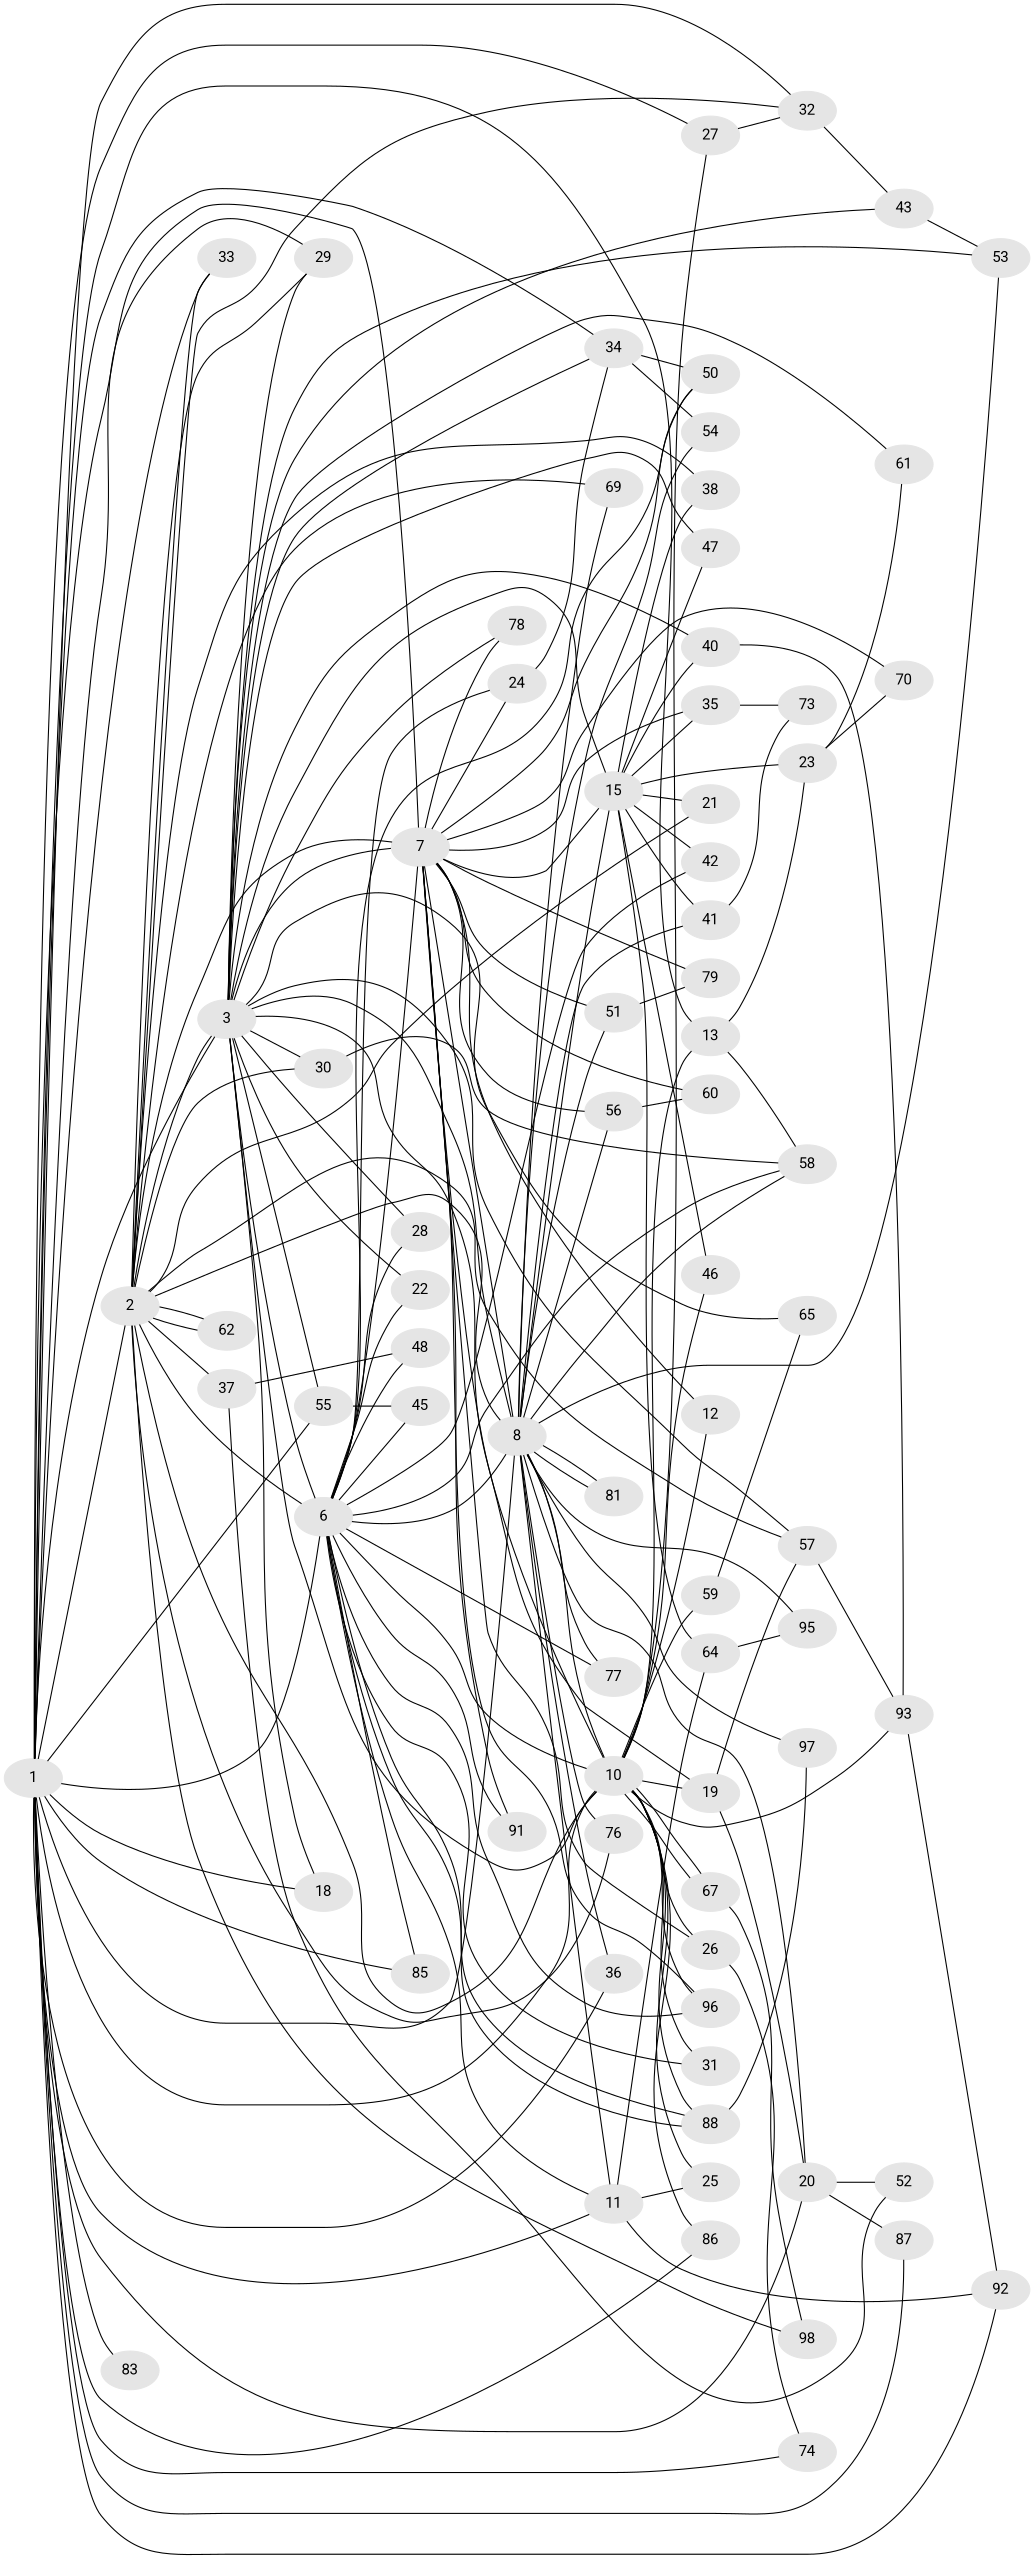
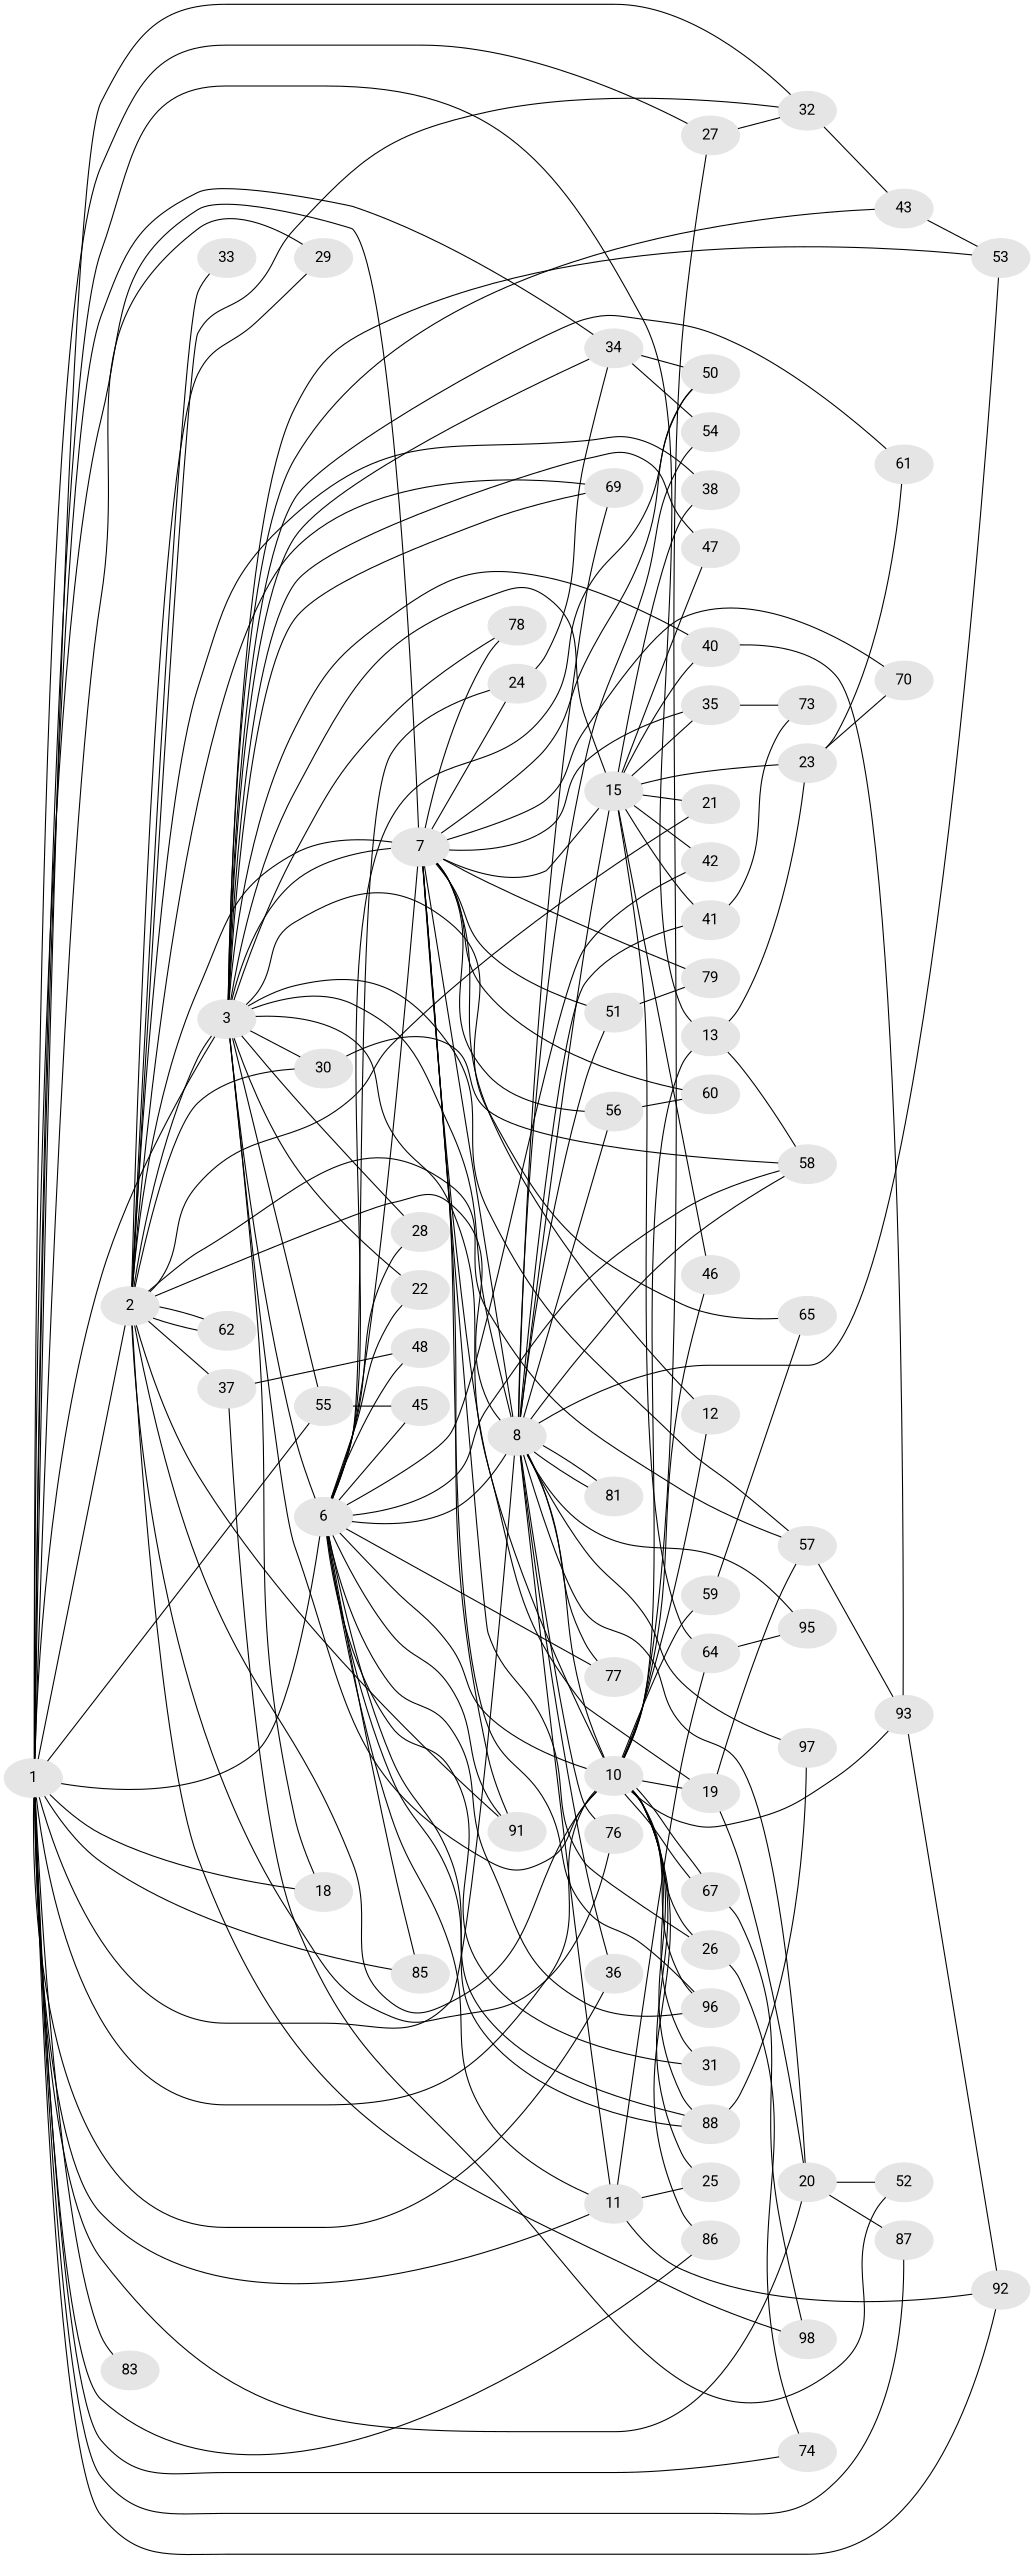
  graph {
    fontname=Roboto
    rankdir=LR
    node [color=gray90 fontname=Roboto style=filled]
    edge [fontname=Roboto]
    1 [super="+9"]
    2 [super="+5"]
    3 [super="+4"]
    6 [super="+14"]
    7 [super="+16"]
    8 [super="+44"]
    10 [super="+100"]
    11 [super="+17"]
    13
    18
    20 [super="+39"]
    27
    29 [super="+75"]
    32 [super="+49"]
    33
    34 [super="+66"]
    36
    55
    74
    83
    85
    86
    87
    92
    21
    30 [super="+68"]
    37
    38
    57 [super="+84"]
    62
    69
    76
    98
    15 [super="+89"]
    19
    22
    28
    40
    43 [super="+72"]
    47
    53 [super="+71"]
    61
    65
    78
    45
    24
    31
    42
    48
    50 [super="+63"]
    58 [super="+94"]
    77
    88 [super="+93"]
    91
    96
    12
    26
    35 [super="+82"]
    51
    56
    60
    70
    79
    41
    54
    81
    95
    97
    59
    25
    46
    67
    n73 [label=93 super="+99"]
    64
    23 [super="+80"]
    52
    73
    1 -- 2 [weight=4]
    1 -- 3 [weight=4]
    1 -- 6 [weight=3]
    1 -- 7 [weight=2]
    1 -- 8 [weight=2]
    1 -- 10 [weight=2]
    1 -- 11
    1 -- 13
    1 -- 18
    1 -- 20
    1 -- 27
    1 -- 29
    1 -- 32
-   1 -- 33
    1 -- 34
    1 -- 36
    1 -- 55
    1 -- 74
    1 -- 83
    1 -- 85
    1 -- 86
    1 -- 87
    1 -- 92
    2 -- 3 [weight=4]
-   2 -- 6 [weight=2]
+   2 -- 91 [weight=2]
    2 -- 7 [weight=2]
    2 -- 8 [weight=2]
    2 -- 10 [weight=2]
    2 -- 29
    2 -- 32
    2 -- 33
    2 -- 21
    2 -- 30
    2 -- 37 [weight=2]
    2 -- 38
    2 -- 57
    2 -- 62
    2 -- 62
    2 -- 69
    2 -- 76
    2 -- 98
    3 -- 6 [weight=2]
    3 -- 7 [weight=2]
    3 -- 8 [weight=2]
    3 -- 10 [weight=2]
    3 -- 18
-   3 -- 29
+   3 -- 69
    3 -- 34
    3 -- 55
    3 -- 30
    3 -- 57
    3 -- 15
    3 -- 19
    3 -- 22
    3 -- 28
    3 -- 40
    3 -- 43 [weight=2]
    3 -- 47
    3 -- 53
    3 -- 61
    3 -- 65
    3 -- 78
    6 -- 7
    6 -- 8
    6 -- 10
    6 -- 11
    6 -- 85
    6 -- 22
    6 -- 28
    6 -- 45
    6 -- 24
    6 -- 31
    6 -- 42
    6 -- 48
    6 -- 50
    6 -- 58
    6 -- 77
    6 -- 88
    6 -- 88
    6 -- 91
    6 -- 96
    7 -- 8 [weight=2]
    7 -- 10
    7 -- 15 [weight=2]
    7 -- 78
    7 -- 24
    7 -- 50
    7 -- 91
    7 -- 96
    7 -- 12
    7 -- 26
    7 -- 35 [weight=2]
    7 -- 51
    7 -- 56
    7 -- 60
    7 -- 70
    7 -- 79
    8 -- 10
    8 -- 11
    8 -- 20
    8 -- 36
    8 -- 69
    8 -- 76
    8 -- 15
    8 -- 53
    8 -- 58
    8 -- 77
    8 -- 51
    8 -- 56
    8 -- 41
    8 -- 54
    8 -- 81
    8 -- 81
    8 -- 95
    8 -- 97
    10 -- 13
    10 -- 27
    10 -- 86
    10 -- 19
    10 -- 31
    10 -- 88
    10 -- 96
    10 -- 12
    10 -- 26
    10 -- 59
    10 -- 25
    10 -- 46
    10 -- 67
    10 -- 67
    10 -- n73
    11 -- 92
    11 -- 25
    11 -- 64
    13 -- 58
    13 -- 23 [weight=2]
    20 -- 87
    20 -- 52
    27 -- 32
    32 -- 43
    34 -- 50
    34 -- 54
    55 -- 45
    30 -- 58
    37 -- 48
    37 -- 52
    57 -- n73
    15 -- 21
    15 -- 38
    15 -- 40
    15 -- 47
    15 -- 42
    15 -- 35
    15 -- 41
    15 -- 46
    15 -- 64
    15 -- 23
    19 -- 20
    19 -- 57
    40 -- n73
    43 -- 53
    24 -- 34
    88 -- 97
    26 -- 74
    35 -- 73
    51 -- 79
    56 -- 60
    41 -- 73
    59 -- 65
    67 -- 98
    n73 -- 92
    64 -- 95
    23 -- 61
    23 -- 70
  }
